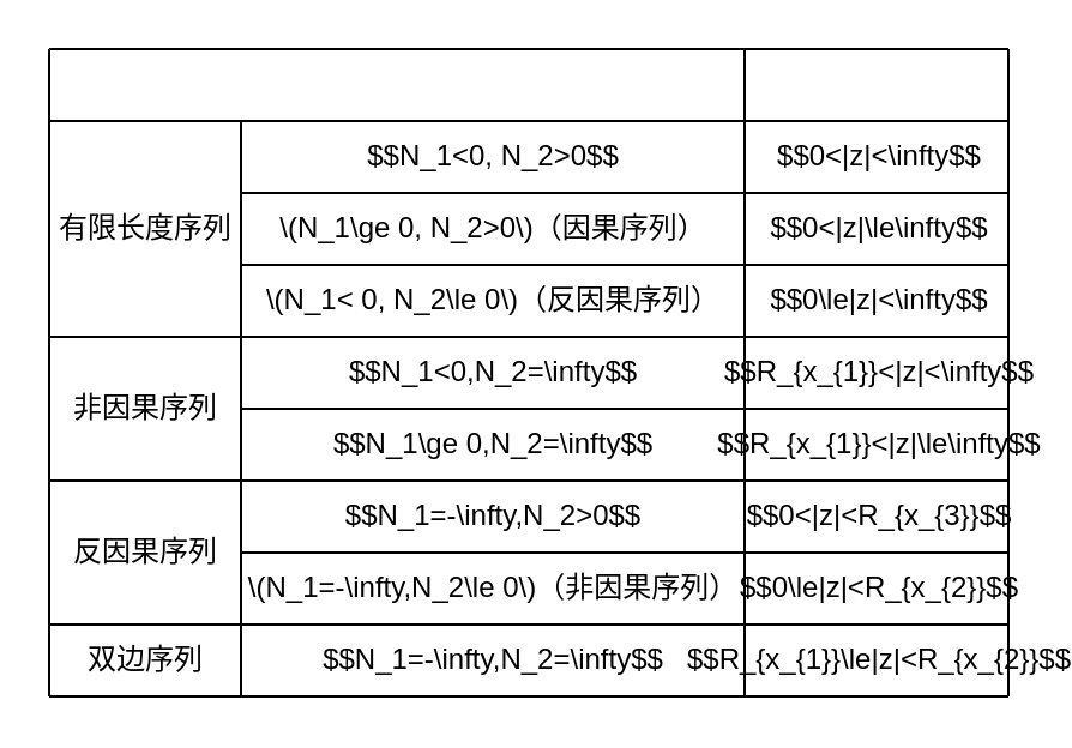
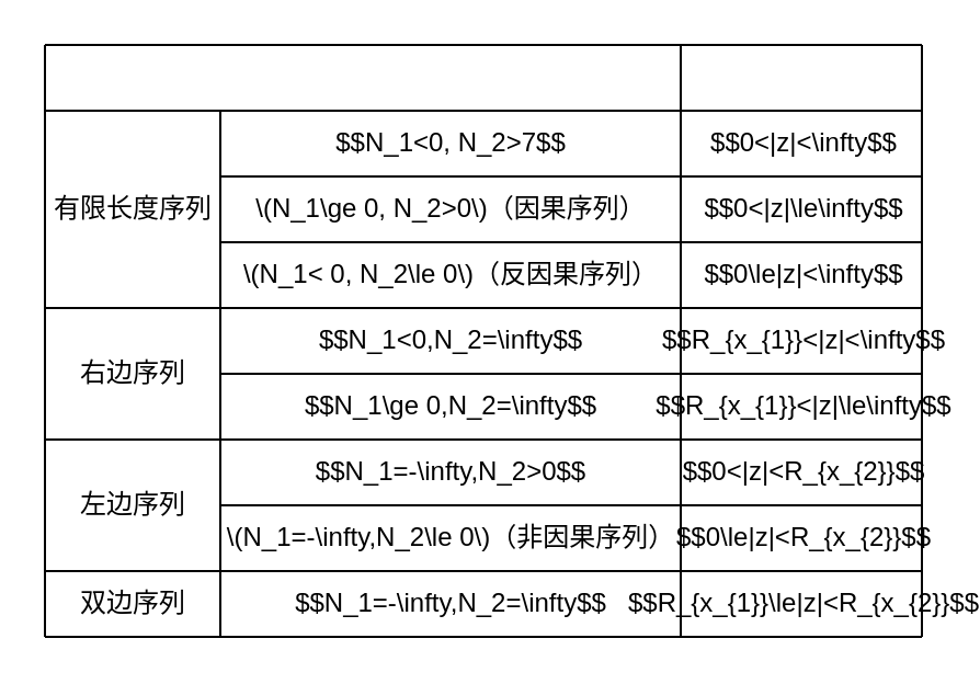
  <mxCell id="0" />
  <mxCell id="1" parent="0" />
- <mxCell id="2" value="$$N_1&amp;lt;0, N_2&amp;gt;0$$" style="text;html=1;align=center;verticalAlign=middle;resizable=1;points=[];autosize=1;strokeColor=none;fillColor=none;movable=1;rotatable=1;deletable=1;editable=1;connectable=0;allowArrows=0;" vertex="1" parent="1"><mxGeometry x="105" y="55" width="200" height="20" as="geometry" /></mxCell>
+ <mxCell id="2" value="$$N_1&amp;lt;0, N_2&amp;gt;7$$" style="text;html=1;align=center;verticalAlign=middle;resizable=1;points=[];autosize=1;strokeColor=none;fillColor=none;movable=1;rotatable=1;deletable=1;editable=1;connectable=0;allowArrows=0;" vertex="1" parent="1"><mxGeometry x="105" y="55" width="200" height="20" as="geometry" /></mxCell>
  <mxCell id="3" value="\(N_1\ge 0, N_2&amp;gt;0\)（因果序列）" style="text;html=1;align=center;verticalAlign=middle;resizable=1;points=[];autosize=1;strokeColor=none;fillColor=none;movable=1;rotatable=1;deletable=1;editable=1;connectable=0;allowArrows=0;" vertex="1" parent="1"><mxGeometry x="105" y="85" width="200" height="20" as="geometry" /></mxCell>
  <mxCell id="4" value="\(N_1&amp;lt; 0, N_2\le 0\)（反因果序列）" style="text;html=1;align=center;verticalAlign=middle;resizable=1;points=[];autosize=1;strokeColor=none;fillColor=none;movable=1;rotatable=1;deletable=1;editable=1;connectable=0;allowArrows=0;" vertex="1" parent="1"><mxGeometry x="105" y="115" width="200" height="20" as="geometry" /></mxCell>
  <mxCell id="5" value="$$N_1&amp;lt;0,N_2=\infty$$" style="text;html=1;align=center;verticalAlign=middle;resizable=1;points=[];autosize=1;strokeColor=none;fillColor=none;movable=1;rotatable=1;deletable=1;editable=1;connectable=0;allowArrows=0;" vertex="1" parent="1"><mxGeometry x="105" y="145" width="200" height="20" as="geometry" /></mxCell>
  <mxCell id="6" value="$$N_1\ge 0,N_2=\infty$$" style="text;html=1;align=center;verticalAlign=middle;resizable=1;points=[];autosize=1;strokeColor=none;fillColor=none;movable=1;rotatable=1;deletable=1;editable=1;connectable=0;allowArrows=0;" vertex="1" parent="1"><mxGeometry x="105" y="175" width="200" height="20" as="geometry" /></mxCell>
  <mxCell id="7" value="$$N_1=-\infty,N_2&amp;gt;0$$" style="text;html=1;align=center;verticalAlign=middle;resizable=1;points=[];autosize=1;strokeColor=none;fillColor=none;movable=1;rotatable=1;deletable=1;editable=1;connectable=0;allowArrows=0;" vertex="1" parent="1"><mxGeometry x="105" y="205" width="200" height="20" as="geometry" /></mxCell>
  <mxCell id="8" value="\(N_1=-\infty,N_2\le 0\)（非因果序列）" style="text;html=1;align=center;verticalAlign=middle;resizable=1;points=[];autosize=1;strokeColor=none;fillColor=none;movable=1;rotatable=1;deletable=1;editable=1;connectable=0;allowArrows=0;" vertex="1" parent="1"><mxGeometry x="105" y="235" width="200" height="20" as="geometry" /></mxCell>
  <mxCell id="9" value="$$N_1=-\infty,N_2=\infty$$" style="text;html=1;align=center;verticalAlign=middle;resizable=1;points=[];autosize=1;strokeColor=none;fillColor=none;movable=1;rotatable=1;deletable=1;editable=1;connectable=0;allowArrows=0;" vertex="1" parent="1"><mxGeometry x="105" y="265" width="200" height="20" as="geometry" /></mxCell>
  <mxCell id="10" value="有限长度序列" style="text;html=1;align=center;verticalAlign=middle;resizable=1;points=[];autosize=1;strokeColor=none;fillColor=none;connectable=1;allowArrows=0;movable=1;rotatable=1;deletable=1;editable=1;" vertex="1" parent="1"><mxGeometry x="20" y="80" width="80" height="30" as="geometry" /></mxCell>
- <mxCell id="11" value="非因果序列" style="text;html=1;align=center;verticalAlign=middle;resizable=0;points=[];autosize=1;strokeColor=none;fillColor=none;connectable=0;allowArrows=0;" vertex="1" parent="1"><mxGeometry x="25" y="155" width="70" height="30" as="geometry" /></mxCell>
- <mxCell id="12" value="反因果序列" style="text;html=1;align=center;verticalAlign=middle;resizable=0;points=[];autosize=1;strokeColor=none;fillColor=none;connectable=0;allowArrows=0;" vertex="1" parent="1"><mxGeometry x="25" y="215" width="70" height="30" as="geometry" /></mxCell>
+ <mxCell id="11" value="右边序列" style="text;html=1;align=center;verticalAlign=middle;resizable=0;points=[];autosize=1;strokeColor=none;fillColor=none;connectable=0;allowArrows=0;" vertex="1" parent="1"><mxGeometry x="25" y="155" width="70" height="30" as="geometry" /></mxCell>
+ <mxCell id="12" value="左边序列" style="text;html=1;align=center;verticalAlign=middle;resizable=0;points=[];autosize=1;strokeColor=none;fillColor=none;connectable=0;allowArrows=0;" vertex="1" parent="1"><mxGeometry x="25" y="215" width="70" height="30" as="geometry" /></mxCell>
  <mxCell id="13" value="双边序列" style="text;html=1;align=center;verticalAlign=middle;resizable=0;points=[];autosize=1;strokeColor=none;fillColor=none;connectable=0;allowArrows=0;" vertex="1" parent="1"><mxGeometry x="25" y="260" width="70" height="30" as="geometry" /></mxCell>
  <mxCell id="14" value="$$0&amp;lt;|z|&amp;lt;\infty$$" style="text;html=1;align=center;verticalAlign=middle;resizable=1;points=[];autosize=1;strokeColor=none;fillColor=none;movable=1;rotatable=1;deletable=1;editable=1;connectable=0;allowArrows=0;" vertex="1" parent="1"><mxGeometry x="315.5" y="55" width="100" height="20" as="geometry" /></mxCell>
  <mxCell id="15" value="$$0&amp;lt;|z|\le\infty$$" style="text;html=1;align=center;verticalAlign=middle;resizable=1;points=[];autosize=1;strokeColor=none;fillColor=none;movable=1;rotatable=1;deletable=1;editable=1;connectable=0;allowArrows=0;" vertex="1" parent="1"><mxGeometry x="315.5" y="85" width="100" height="20" as="geometry" /></mxCell>
  <mxCell id="16" value="$$0\le|z|&amp;lt;\infty$$" style="text;html=1;align=center;verticalAlign=middle;resizable=1;points=[];autosize=1;strokeColor=none;fillColor=none;movable=1;rotatable=1;deletable=1;editable=1;connectable=0;allowArrows=0;" vertex="1" parent="1"><mxGeometry x="315.5" y="115" width="100" height="20" as="geometry" /></mxCell>
  <mxCell id="17" value="$$R_{x_{1}}&amp;lt;|z|&amp;lt;\infty$$" style="text;html=1;align=center;verticalAlign=middle;resizable=1;points=[];autosize=1;strokeColor=none;fillColor=none;movable=1;rotatable=1;deletable=1;editable=1;connectable=0;allowArrows=0;" vertex="1" parent="1"><mxGeometry x="315.5" y="145" width="100" height="20" as="geometry" /></mxCell>
  <mxCell id="18" value="$$R_{x_{1}}&amp;lt;|z|\le\infty$$" style="text;html=1;align=center;verticalAlign=middle;resizable=1;points=[];autosize=1;strokeColor=none;fillColor=none;movable=1;rotatable=1;deletable=1;editable=1;connectable=0;allowArrows=0;" vertex="1" parent="1"><mxGeometry x="315.5" y="175" width="100" height="20" as="geometry" /></mxCell>
- <mxCell id="19" value="$$0&amp;lt;|z|&amp;lt;R_{x_{3}}$$" style="text;html=1;align=center;verticalAlign=middle;resizable=1;points=[];autosize=1;strokeColor=none;fillColor=none;movable=1;rotatable=1;deletable=1;editable=1;connectable=0;allowArrows=0;" vertex="1" parent="1"><mxGeometry x="315.5" y="205" width="100" height="20" as="geometry" /></mxCell>
+ <mxCell id="19" value="$$0&amp;lt;|z|&amp;lt;R_{x_{2}}$$" style="text;html=1;align=center;verticalAlign=middle;resizable=1;points=[];autosize=1;strokeColor=none;fillColor=none;movable=1;rotatable=1;deletable=1;editable=1;connectable=0;allowArrows=0;" vertex="1" parent="1"><mxGeometry x="315.5" y="205" width="100" height="20" as="geometry" /></mxCell>
  <mxCell id="20" value="$$0\le|z|&amp;lt;R_{x_{2}}$$" style="text;html=1;align=center;verticalAlign=middle;resizable=1;points=[];autosize=1;strokeColor=none;fillColor=none;movable=1;rotatable=1;deletable=1;editable=1;connectable=0;allowArrows=0;" vertex="1" parent="1"><mxGeometry x="315.5" y="235" width="100" height="20" as="geometry" /></mxCell>
  <mxCell id="21" value="$$R_{x_{1}}\le|z|&amp;lt;R_{x_{2}}$$" style="text;html=1;align=center;verticalAlign=middle;resizable=1;points=[];autosize=1;strokeColor=none;fillColor=none;movable=1;rotatable=1;deletable=1;editable=1;connectable=0;allowArrows=0;" vertex="1" parent="1"><mxGeometry x="315.5" y="265" width="100" height="20" as="geometry" /></mxCell>
  <mxCell id="22" value="" style="endArrow=none;html=1;rounded=0;" edge="1" parent="1"><mxGeometry width="50" height="50" relative="1" as="geometry"><mxPoint x="20" y="50" as="sourcePoint" /><mxPoint x="420" y="50" as="targetPoint" /></mxGeometry></mxCell>
  <mxCell id="23" value="" style="endArrow=none;html=1;rounded=0;" edge="1" parent="1"><mxGeometry width="50" height="50" relative="1" as="geometry"><mxPoint x="100" y="80" as="sourcePoint" /><mxPoint x="420" y="80" as="targetPoint" /></mxGeometry></mxCell>
  <mxCell id="24" value="" style="endArrow=none;html=1;rounded=0;" edge="1" parent="1"><mxGeometry width="50" height="50" relative="1" as="geometry"><mxPoint x="310" y="290" as="sourcePoint" /><mxPoint x="310" y="20" as="targetPoint" /></mxGeometry></mxCell>
  <mxCell id="25" value="" style="endArrow=none;html=1;rounded=0;" edge="1" parent="1"><mxGeometry width="50" height="50" relative="1" as="geometry"><mxPoint x="420" y="290" as="sourcePoint" /><mxPoint x="420" y="20" as="targetPoint" /></mxGeometry></mxCell>
  <mxCell id="26" value="" style="endArrow=none;html=1;rounded=0;" edge="1" parent="1"><mxGeometry width="50" height="50" relative="1" as="geometry"><mxPoint x="100" y="110" as="sourcePoint" /><mxPoint x="420" y="110" as="targetPoint" /></mxGeometry></mxCell>
  <mxCell id="27" value="" style="endArrow=none;html=1;rounded=0;" edge="1" parent="1"><mxGeometry width="50" height="50" relative="1" as="geometry"><mxPoint x="100" y="170" as="sourcePoint" /><mxPoint x="420" y="170" as="targetPoint" /></mxGeometry></mxCell>
  <mxCell id="28" value="" style="endArrow=none;html=1;rounded=0;" edge="1" parent="1"><mxGeometry width="50" height="50" relative="1" as="geometry"><mxPoint x="20" y="140" as="sourcePoint" /><mxPoint x="420" y="140" as="targetPoint" /></mxGeometry></mxCell>
  <mxCell id="29" value="" style="endArrow=none;html=1;rounded=0;" edge="1" parent="1"><mxGeometry width="50" height="50" relative="1" as="geometry"><mxPoint x="100" y="230" as="sourcePoint" /><mxPoint x="420" y="230" as="targetPoint" /></mxGeometry></mxCell>
  <mxCell id="30" value="" style="endArrow=none;html=1;rounded=0;" edge="1" parent="1"><mxGeometry width="50" height="50" relative="1" as="geometry"><mxPoint x="20" y="200" as="sourcePoint" /><mxPoint x="420" y="200" as="targetPoint" /></mxGeometry></mxCell>
  <mxCell id="31" value="" style="endArrow=none;html=1;rounded=0;" edge="1" parent="1"><mxGeometry width="50" height="50" relative="1" as="geometry"><mxPoint x="20" y="260" as="sourcePoint" /><mxPoint x="420" y="260" as="targetPoint" /></mxGeometry></mxCell>
  <mxCell id="32" value="" style="endArrow=none;html=1;rounded=0;" edge="1" parent="1"><mxGeometry width="50" height="50" relative="1" as="geometry"><mxPoint x="20" y="290" as="sourcePoint" /><mxPoint x="420" y="290" as="targetPoint" /></mxGeometry></mxCell>
  <mxCell id="33" value="" style="endArrow=none;html=1;rounded=0;" edge="1" parent="1"><mxGeometry width="50" height="50" relative="1" as="geometry"><mxPoint x="100" y="290" as="sourcePoint" /><mxPoint x="100" y="50" as="targetPoint" /></mxGeometry></mxCell>
  <mxCell id="34" value="" style="endArrow=none;html=1;rounded=0;" edge="1" parent="1"><mxGeometry width="50" height="50" relative="1" as="geometry"><mxPoint x="20" y="20" as="sourcePoint" /><mxPoint x="420" y="20" as="targetPoint" /></mxGeometry></mxCell>
  <mxCell id="35" value="" style="endArrow=none;html=1;rounded=0;" edge="1" parent="1"><mxGeometry width="50" height="50" relative="1" as="geometry"><mxPoint x="20" y="290" as="sourcePoint" /><mxPoint x="20" y="20" as="targetPoint" /></mxGeometry></mxCell>
